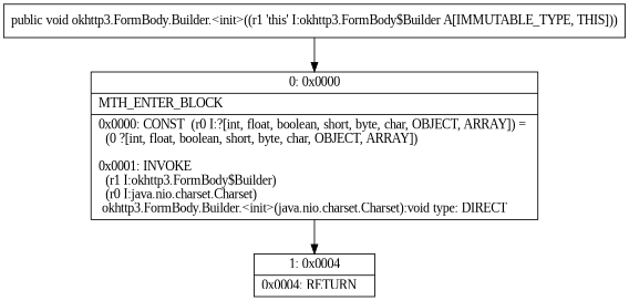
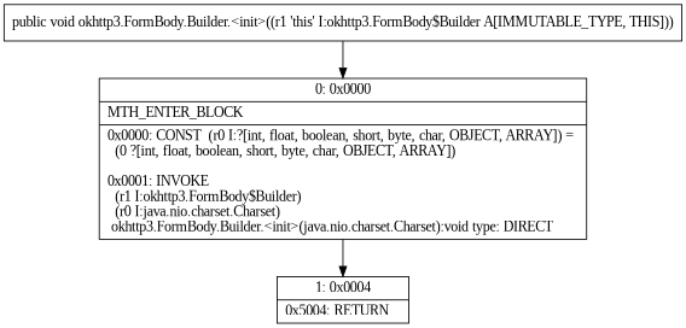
  digraph {
    fontname="Liberation Serif"
    node [shape=record fontname="Liberation Serif"]
    edge [fontname="Liberation Serif"]
    n1 [label="{0\:\ 0x0000|MTH_ENTER_BLOCK\l|0x0000: CONST  (r0 I:?[int, float, boolean, short, byte, char, OBJECT, ARRAY]) = \l  (0 ?[int, float, boolean, short, byte, char, OBJECT, ARRAY])\l \l0x0001: INVOKE  \l  (r1 I:okhttp3.FormBody$Builder)\l  (r0 I:java.nio.charset.Charset)\l okhttp3.FormBody.Builder.\<init\>(java.nio.charset.Charset):void type: DIRECT \l}"]
-   n2 [label="{1\:\ 0x0004|0x0004: RETURN   \l}"]
+   n2 [label="{1\:\ 0x0004|0x5004: RETURN   \l}"]
    n3 [label="{public void okhttp3.FormBody.Builder.\<init\>((r1 'this' I:okhttp3.FormBody$Builder A[IMMUTABLE_TYPE, THIS])) }"]
    n1 -> n2
    n3 -> n1
  }
